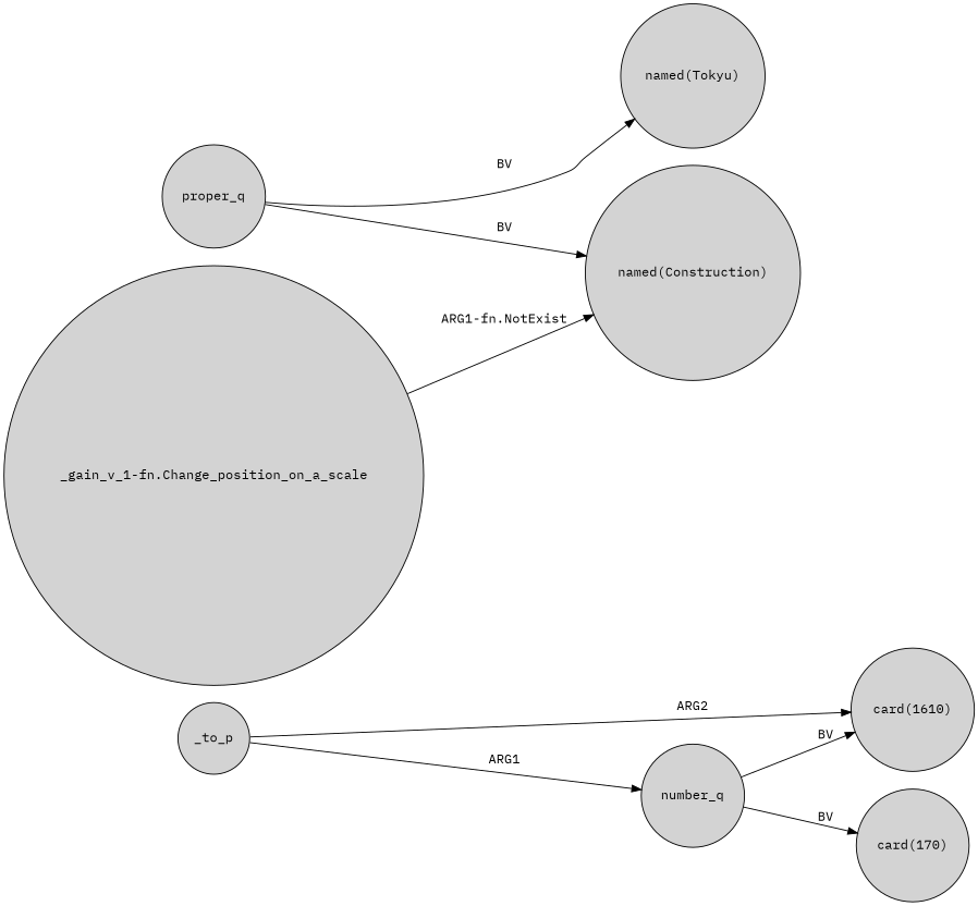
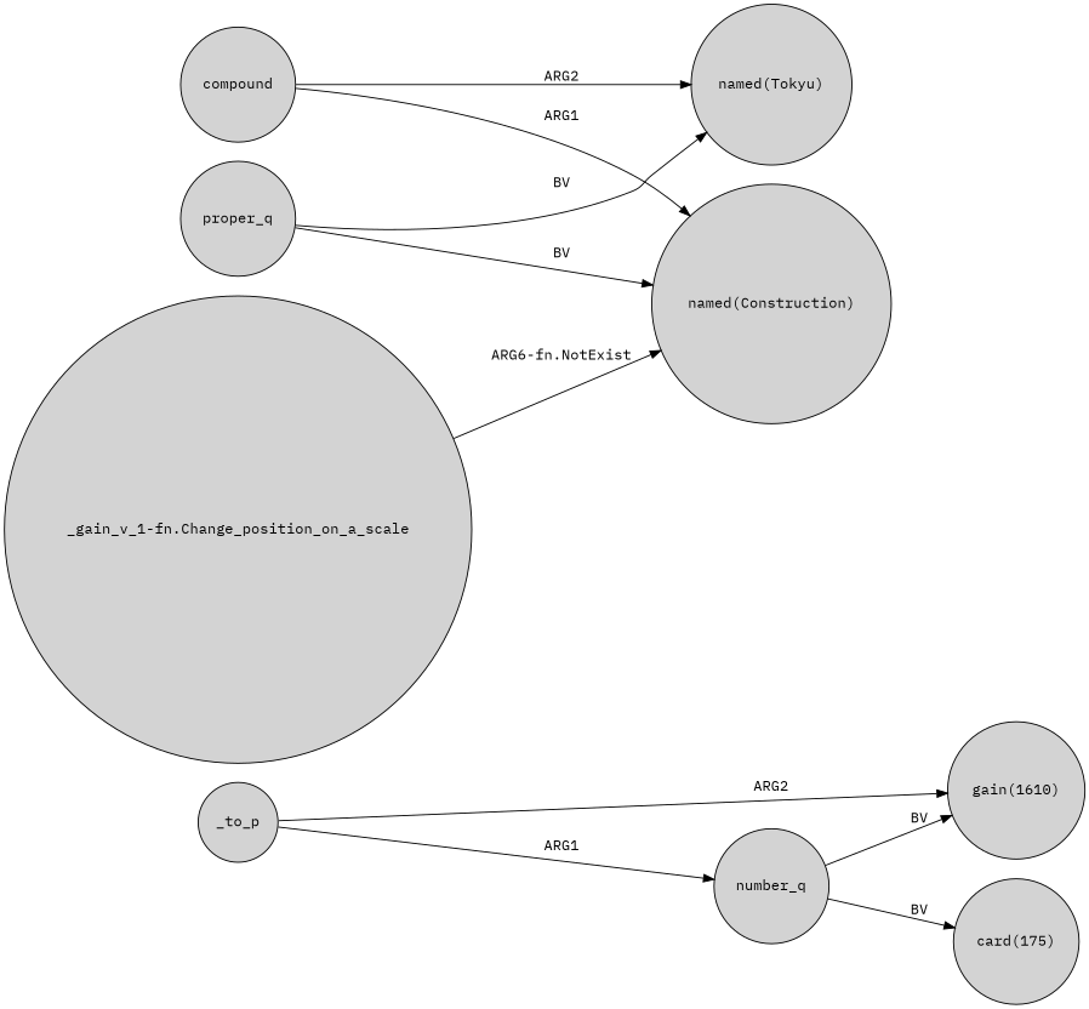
  digraph {
    fontname="IBM Plex Mono"
    rankdir=LR
    node [fontname="IBM Plex Mono" shape=circle style=filled]
    edge [fontname="IBM Plex Mono"]
    _to_p
-   "card(1610)"
+   "card(1610)" [label="gain(1610)"]
    number_q
    "_gain_v_1-fn.Change_position_on_a_scale"
    "named(Construction)"
    proper_q
    "named(Tokyu)"
-   "card(170)"
+   "card(170)" [label="card(175)"]
+   compound
    _to_p -> "card(1610)" [label=ARG2]
    _to_p -> number_q [label=ARG1]
    number_q -> "card(1610)" [label=BV]
    number_q -> "card(170)" [label=BV]
-   "_gain_v_1-fn.Change_position_on_a_scale" -> "named(Construction)" [label="ARG1-fn.NotExist"]
+   "_gain_v_1-fn.Change_position_on_a_scale" -> "named(Construction)" [label="ARG6-fn.NotExist"]
    proper_q -> "named(Construction)" [label=BV]
    proper_q -> "named(Tokyu)" [label=BV]
+   compound -> "named(Construction)" [label=ARG1]
+   compound -> "named(Tokyu)" [label=ARG2]
  }
